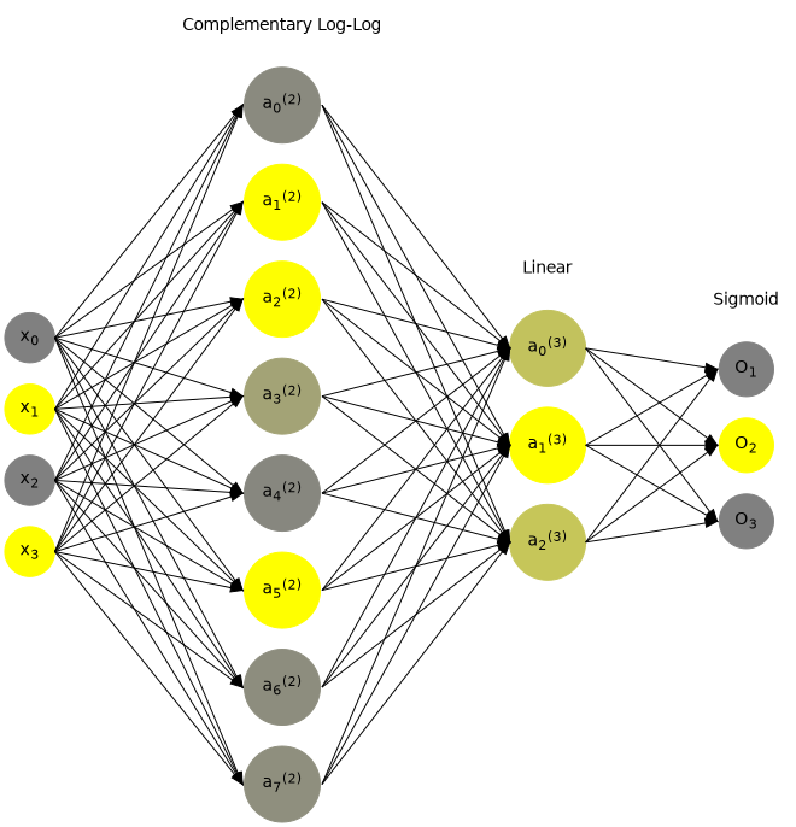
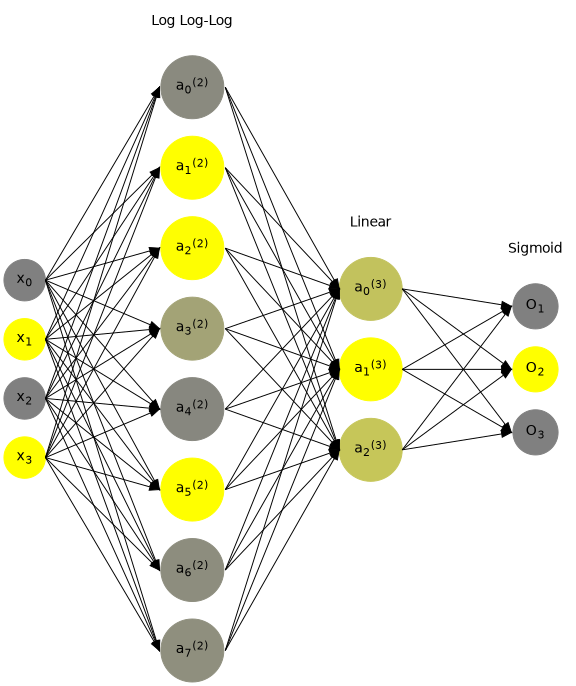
  digraph {
    rankdir=LR
    ranksep=1.4
    splines=false
    fontname="DejaVu Sans"
    node [color="0.1667, 0.0, 0.5" fillcolor="0.1667, 0.0, 0.5" shape=circle style=filled fontname="DejaVu Sans"]
    edge [headport=w style=solid tailport=e fontname="DejaVu Sans"]
    n1 [label=<x<sub>0</sub>>]
    n2 [color="0.1667, 1.0, 1.0" fillcolor="0.1667, 1.0, 1.0" label=<x<sub>1</sub>>]
    n3 [label=<x<sub>2</sub>>]
    n4 [color="0.1667, 1.0, 1.0" fillcolor="0.1667, 1.0, 1.0" label=<x<sub>3</sub>>]
    n5 [color="0.1667, 0.080659, 0.540330" fillcolor="0.1667, 0.080659, 0.540330" label=<a<sub>0</sub><sup>(2)</sup>>]
    n6 [color="0.1667, 0.996593, 0.998296" fillcolor="0.1667, 0.996593, 0.998296" label=<a<sub>1</sub><sup>(2)</sup>>]
    n7 [color="0.1667, 0.991364, 0.995682" fillcolor="0.1667, 0.991364, 0.995682" label=<a<sub>2</sub><sup>(2)</sup>>]
    n8 [color="0.1667, 0.275675, 0.637838" fillcolor="0.1667, 0.275675, 0.637838" label=<a<sub>3</sub><sup>(2)</sup>>]
    n9 [color="0.1667, 0.061949, 0.530974" fillcolor="0.1667, 0.061949, 0.530974" label=<a<sub>4</sub><sup>(2)</sup>>]
    n10 [color="0.1667, 1.000000, 1.000000" fillcolor="0.1667, 1.000000, 1.000000" label=<a<sub>5</sub><sup>(2)</sup>>]
    n11 [color="0.1667, 0.105861, 0.552930" fillcolor="0.1667, 0.105861, 0.552930" label=<a<sub>6</sub><sup>(2)</sup>>]
    n12 [color="0.1667, 0.119795, 0.559897" fillcolor="0.1667, 0.119795, 0.559897" label=<a<sub>7</sub><sup>(2)</sup>>]
    n13 [color="0.1667, 0.517889, 0.758945" fillcolor="0.1667, 0.517889, 0.758945" label=<a<sub>0</sub><sup>(3)</sup>>]
    n14 [color="0.1667, 1.997714, 1.498857" fillcolor="0.1667, 1.997714, 1.498857" label=<a<sub>1</sub><sup>(3)</sup>>]
    n15 [color="0.1667, 0.547651, 0.773825" fillcolor="0.1667, 0.547651, 0.773825" label=<a<sub>2</sub><sup>(3)</sup>>]
    n16 [label=<O<sub>1</sub>>]
    n17 [color="0.1667, 1.0, 1.0" fillcolor="0.1667, 1.0, 1.0" label=<O<sub>2</sub>>]
    n18 [label=<O<sub>3</sub>>]
-   n19 [label="Complementary Log-Log" shape=plaintext color="" fillcolor="" style=""]
+   n19 [label="Log Log-Log" shape=plaintext color="" fillcolor="" style=""]
    n20 [label=Linear shape=plaintext color="" fillcolor="" style=""]
    n21 [label=Sigmoid shape=plaintext color="" fillcolor="" style=""]
    subgraph sub_1 {
      n1
    }
    subgraph sub_2 {
      n2
    }
    subgraph sub_3 {
      n3
    }
    subgraph sub_4 {
      n4
    }
    subgraph sub_5 {
      n5
    }
    subgraph sub_6 {
      n6
    }
    subgraph sub_7 {
      n7
    }
    subgraph sub_8 {
      n8
    }
    subgraph sub_9 {
      n9
    }
    subgraph sub_10 {
      n10
    }
    subgraph sub_11 {
      n11
    }
    subgraph sub_12 {
      n12
    }
    subgraph sub_13 {
      n13
    }
    subgraph sub_14 {
      n14
    }
    subgraph sub_15 {
      n15
    }
    subgraph sub_16 {
      n16
    }
    subgraph sub_17 {
      n17
    }
    subgraph sub_18 {
      n18
    }
    subgraph sub_19 {
      rank=same
      n1
      n2
      n3
      n4
    }
    subgraph sub_20 {
      rank=same
      n5
      n6
      n7
      n8
      n9
      n10
      n11
      n12
    }
    subgraph sub_21 {
      rank=same
      n13
      n14
      n15
    }
    subgraph sub_22 {
      rank=same
      n16
      n17
      n18
    }
    subgraph sub_23 {
      rank=same
      n5
      n19
    }
    subgraph sub_24 {
      rank=same
      n13
      n20
    }
    subgraph sub_25 {
      rank=same
      n16
      n21
    }
    n1 -> n2 [style=invis]
    n1 -> n5
    n1 -> n6
    n1 -> n7
    n1 -> n8
    n1 -> n9
    n1 -> n10
    n1 -> n11
    n1 -> n12
    n2 -> n3 [style=invis]
    n2 -> n5
    n2 -> n6
    n2 -> n7
    n2 -> n8
    n2 -> n9
    n2 -> n10
    n2 -> n11
    n2 -> n12
    n3 -> n4 [style=invis]
    n3 -> n5
    n3 -> n6
    n3 -> n7
    n3 -> n8
    n3 -> n9
    n3 -> n10
    n3 -> n11
    n3 -> n12
    n4 -> n5
    n4 -> n6
    n4 -> n7
    n4 -> n8
    n4 -> n9
    n4 -> n10
    n4 -> n11
    n4 -> n12
    n5 -> n6 [style=invis]
    n5 -> n13
    n5 -> n14
    n5 -> n15
    n6 -> n7 [style=invis]
    n6 -> n13
    n6 -> n14
    n6 -> n15
    n7 -> n8 [style=invis]
    n7 -> n13
    n7 -> n14
    n7 -> n15
    n8 -> n9 [style=invis]
    n8 -> n13
    n8 -> n14
    n8 -> n15
    n9 -> n10 [style=invis]
    n9 -> n13
    n9 -> n14
    n9 -> n15
    n10 -> n11 [style=invis]
    n10 -> n13
    n10 -> n14
    n10 -> n15
    n11 -> n12 [style=invis]
    n11 -> n13
    n11 -> n14
    n11 -> n15
    n12 -> n13
    n12 -> n14
    n12 -> n15
    n13 -> n14 [style=invis]
    n13 -> n16
    n13 -> n17
    n13 -> n18
    n14 -> n15 [style=invis]
    n14 -> n16
    n14 -> n17
    n14 -> n18
    n15 -> n16
    n15 -> n17
    n15 -> n18
    n16 -> n17 [style=invis]
    n17 -> n18 [style=invis]
    n19 -> n5 [style=invis]
    n20 -> n13 [style=invis]
    n21 -> n16 [style=invis]
  }
